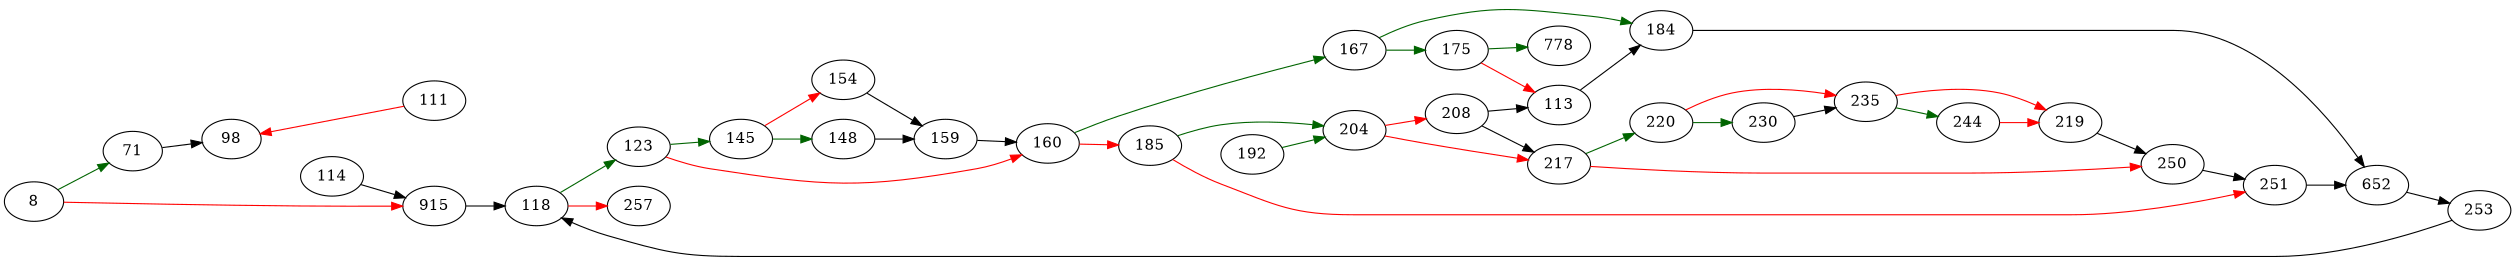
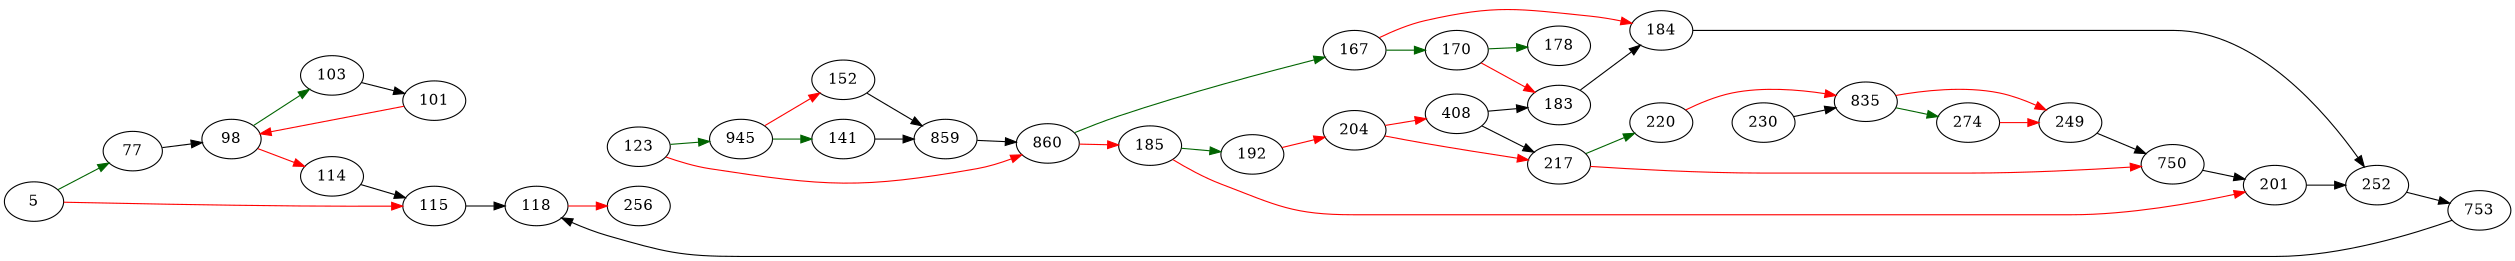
  strict digraph {
    rankdir=LR
-   5 [entry=true label=8]
-   71
-   115 [label=915]
+   5 [entry=true]
+   71 [label=77]
+   115
    98
    118
+   103
    114
    123
-   256 [label=257]
-   111
-   145
-   160
-   148
-   152 [label=154]
+   256
+   111 [label=101]
+   145 [label=945]
+   160 [label=860]
+   148 [label=141]
+   152
    167
    185
-   159
-   175
+   159 [label=859]
+   175 [label=170]
    184
    192
-   251
-   178 [label=778]
-   183 [label=113]
-   252 [label=652]
+   251 [label=201]
+   178
+   183
+   252
    204
-   253
+   253 [label=753]
    217
-   208
+   208 [label=408]
    220
-   250
+   250 [label=750]
    230
-   235
-   244
-   249 [label=219]
+   235 [label=835]
+   244 [label=274]
+   249
    5 -> 71 [color=darkgreen cond=true]
    5 -> 115 [color=red cond=false]
    71 -> 98
    115 -> 118
-   118 -> 123 [color=darkgreen cond=true]
+   98 -> 103 [color=darkgreen cond=true]
+   98 -> 114 [color=red cond=false]
    118 -> 256 [color=red cond=false]
+   103 -> 111
    114 -> 115
    123 -> 145 [color=darkgreen cond=true]
    123 -> 160 [color=red cond=false]
    111 -> 98 [color=red]
    145 -> 148 [color=darkgreen cond=true]
    145 -> 152 [color=red cond=false]
    160 -> 167 [color=darkgreen cond=true]
    160 -> 185 [color=red cond=false]
    148 -> 159
    152 -> 159
    167 -> 175 [color=darkgreen cond=true]
-   167 -> 184 [color=darkgreen cond=false]
-   185 -> 204 [color=darkgreen cond=true]
+   167 -> 184 [color=red cond=false]
+   185 -> 192 [color=darkgreen cond=true]
    185 -> 251 [color=red cond=false]
    159 -> 160
    175 -> 178 [color=darkgreen cond=true]
    175 -> 183 [color=red cond=false]
    184 -> 252
-   192 -> 204 [color=darkgreen cond=true]
+   192 -> 204 [color=red cond=true]
    251 -> 252
    183 -> 184
    252 -> 253
    204 -> 217 [color=red cond=false]
    204 -> 208 [color=red cond=true]
    253 -> 118
    217 -> 220 [color=darkgreen cond=true]
    217 -> 250 [color=red cond=false]
    208 -> 183
    208 -> 217
-   220 -> 230 [color=darkgreen cond=true]
    220 -> 235 [color=red cond=false]
    250 -> 251
    230 -> 235
    235 -> 244 [color=darkgreen cond=true]
    235 -> 249 [color=red cond=false]
    244 -> 249 [color=red]
    249 -> 250
  }
